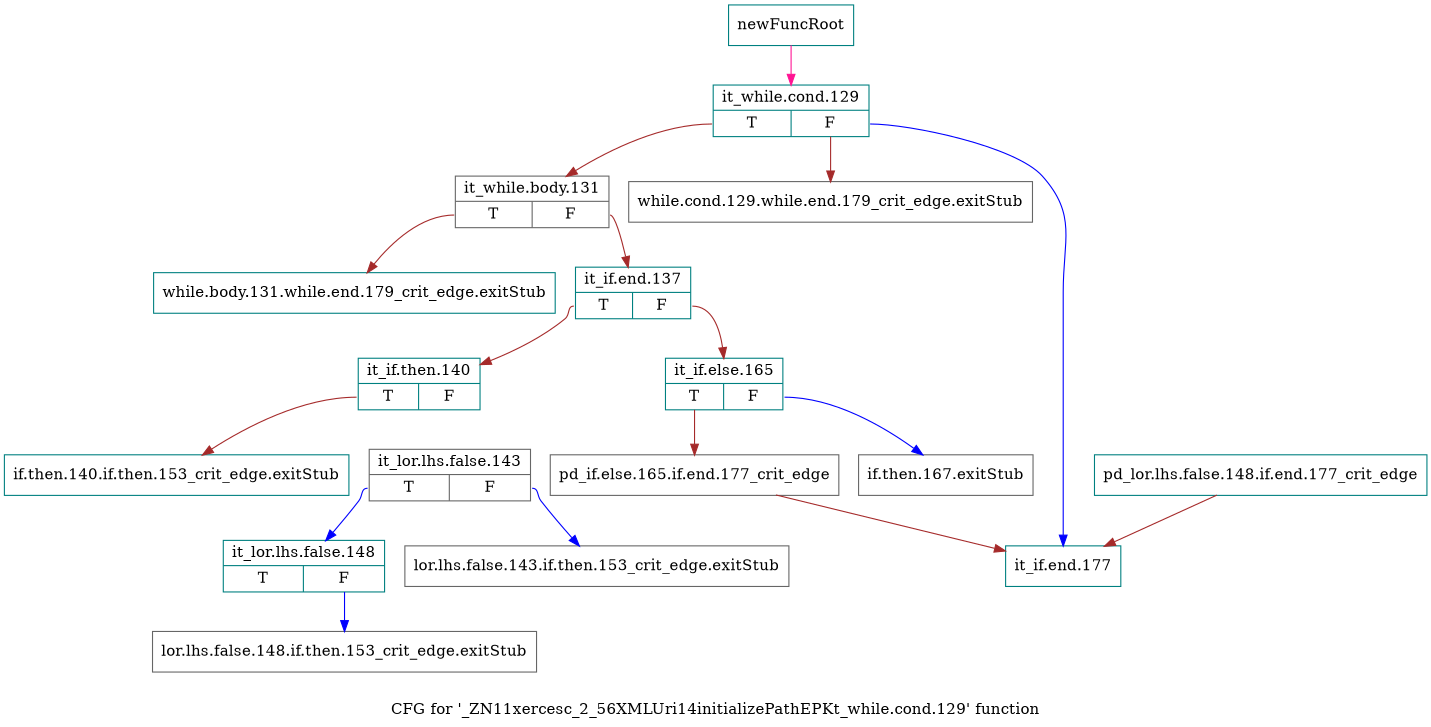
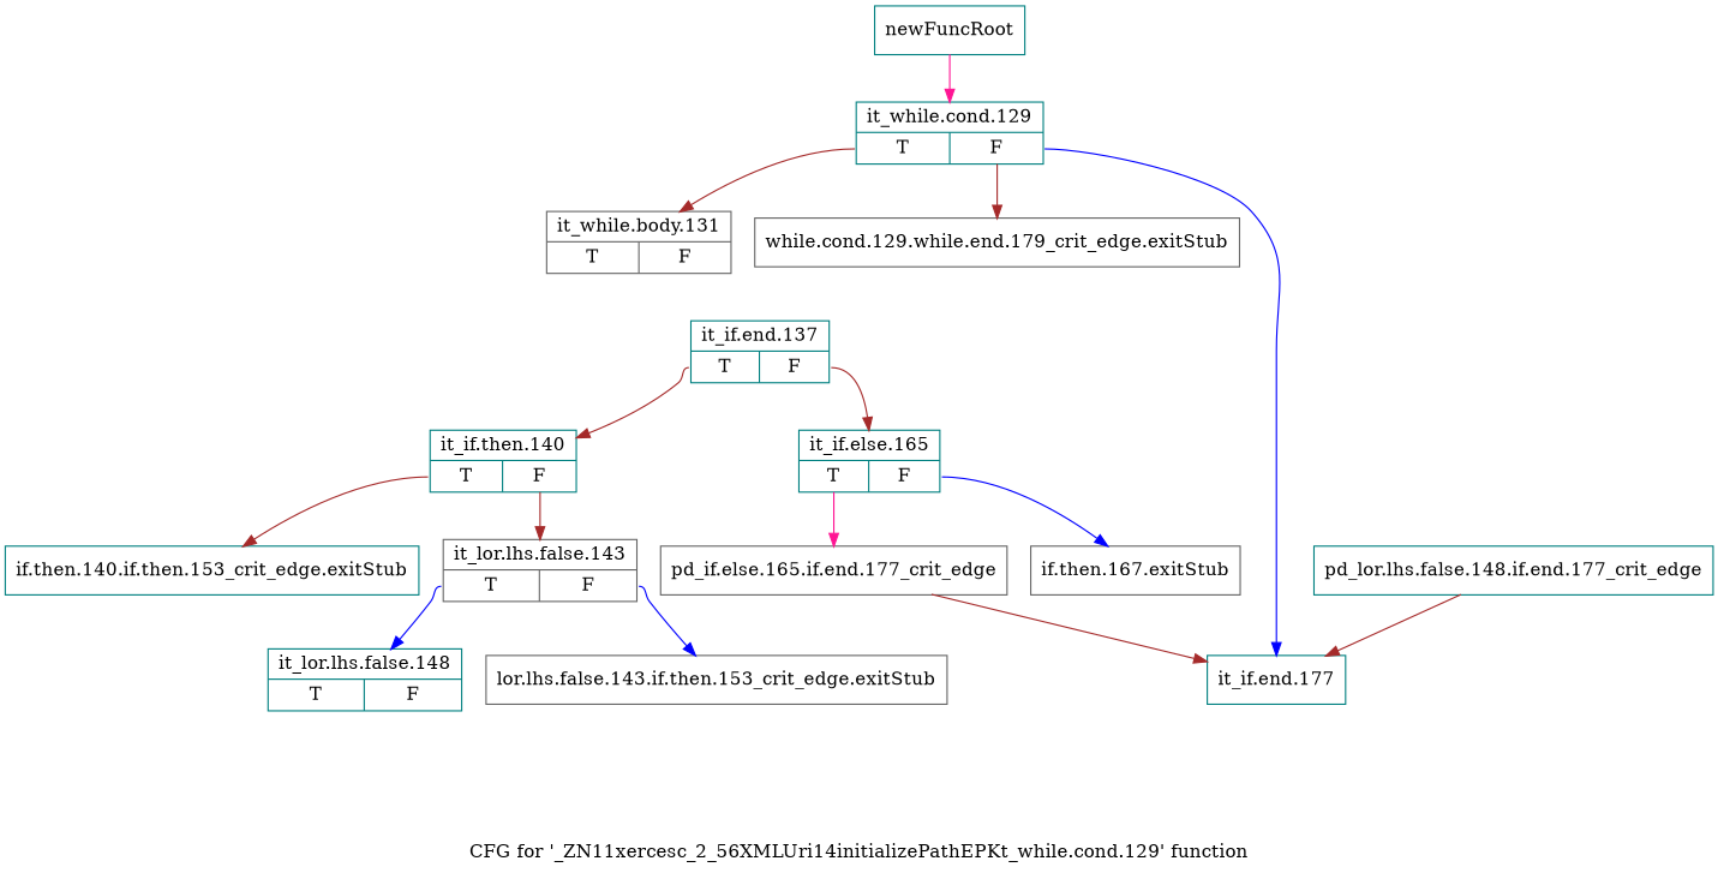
  digraph {
    label="CFG for '_ZN11xercesc_2_56XMLUri14initializePathEPKt_while.cond.129' function"
    node [color=teal shape=record]
    edge [color=brown tailport=s1]
    n1 [label="{newFuncRoot}"]
    n2 [label="{it_while.cond.129|{<s0>T|<s1>F}}"]
    n3 [color=gray40 label="{while.cond.129.while.end.179_crit_edge.exitStub}"]
    n4 [color=gray40 label="{it_while.body.131|{<s0>T|<s1>F}}"]
    n5 [label="{it_if.end.177}"]
-   n6 [label="{while.body.131.while.end.179_crit_edge.exitStub}"]
    n7 [label="{it_if.end.137|{<s0>T|<s1>F}}"]
    n8 [color=gray40 label="{if.then.167.exitStub}"]
    n9 [label="{if.then.140.if.then.153_crit_edge.exitStub}"]
    n10 [color=gray40 label="{lor.lhs.false.143.if.then.153_crit_edge.exitStub}"]
-   n11 [color=gray40 label="{lor.lhs.false.148.if.then.153_crit_edge.exitStub}"]
    n12 [label="{it_if.then.140|{<s0>T|<s1>F}}"]
    n13 [label="{it_if.else.165|{<s0>T|<s1>F}}"]
    n14 [color=gray40 label="{it_lor.lhs.false.143|{<s0>T|<s1>F}}"]
    n15 [color=gray40 label="{pd_if.else.165.if.end.177_crit_edge}"]
    n16 [label="{it_lor.lhs.false.148|{<s0>T|<s1>F}}"]
    n17 [label="{pd_lor.lhs.false.148.if.end.177_crit_edge}"]
    n1 -> n2 [color=deeppink]
    n2 -> n3
    n2 -> n4 [tailport=s0]
    n2 -> n5 [color=blue]
-   n4 -> n6 [tailport=s0]
-   n4 -> n7
    n7 -> n12 [tailport=s0]
    n7 -> n13
    n12 -> n9 [tailport=s0]
+   n12 -> n14
    n13 -> n8 [color=blue]
-   n13 -> n15 [tailport=s0]
+   n13 -> n15 [color=deeppink tailport=s0]
    n14 -> n10 [color=blue]
    n14 -> n16 [color=blue tailport=s0]
    n15 -> n5
-   n16 -> n11 [color=blue]
    n17 -> n5
  }
